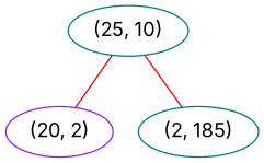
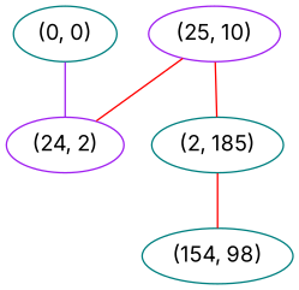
  graph {
    fontname=Inter
    node [color=teal fontname=Inter]
    edge [color=red fontname=Inter weight=1]
-   "(25, 10)"
-   "(24, 2)" [color=purple label="(20, 2)"]
+   "(25, 10)" [color=purple]
+   "(24, 2)" [color=purple]
    "(2, 185)"
+   "(154, 98)"
+   "(0, 0)"
    "(25, 10)" -- "(24, 2)"
    "(25, 10)" -- "(2, 185)"
+   "(2, 185)" -- "(154, 98)"
+   "(0, 0)" -- "(24, 2)" [color=purple weight=4]
  }
